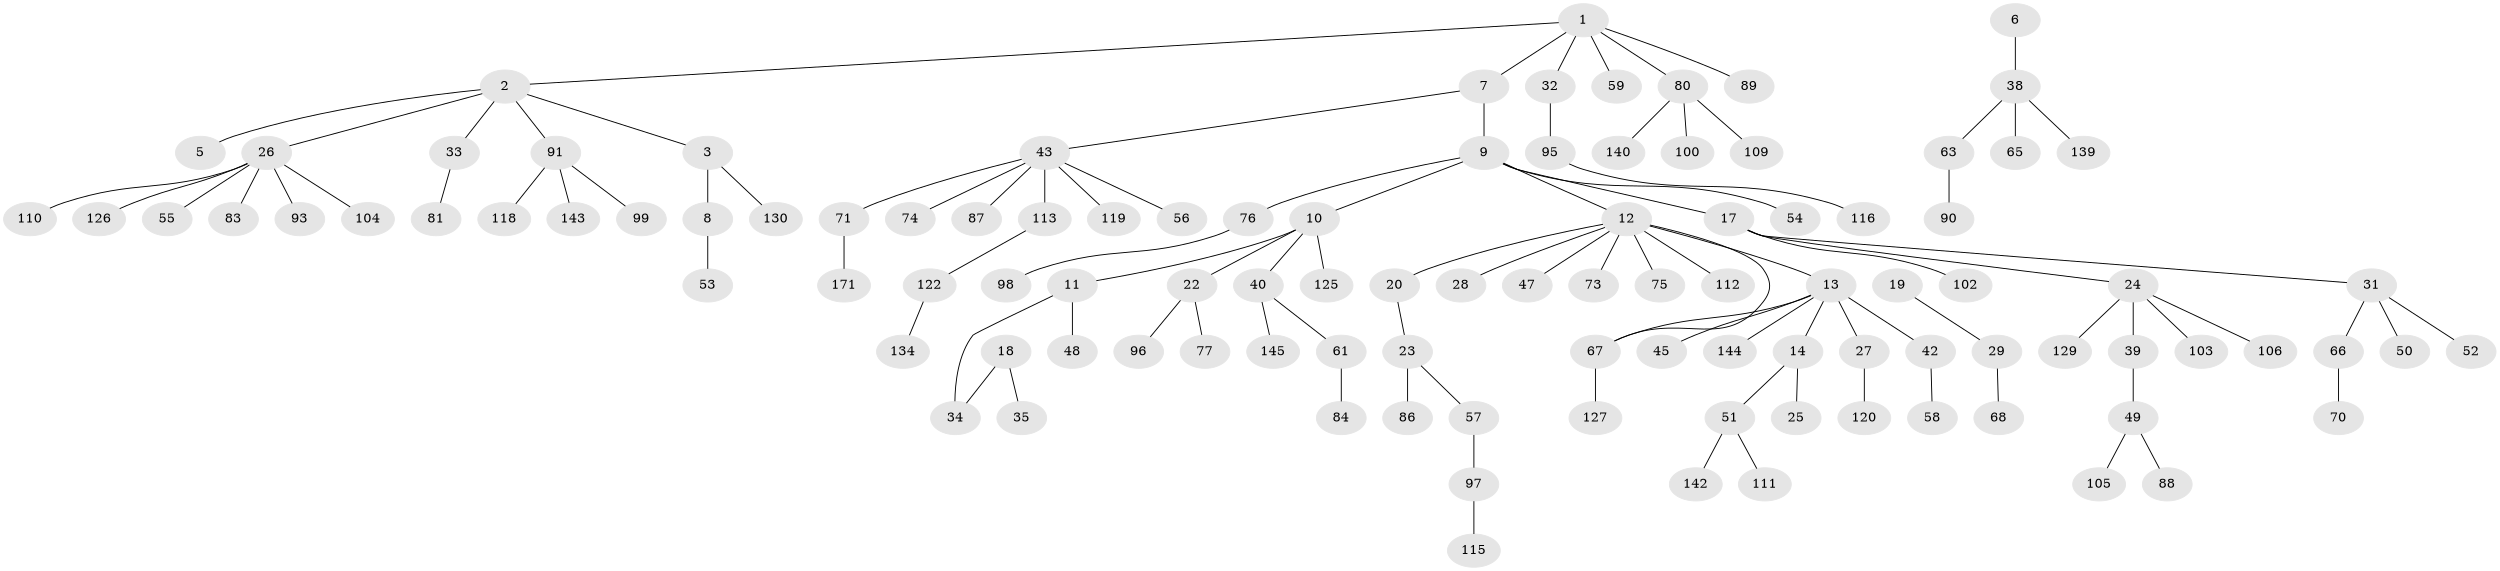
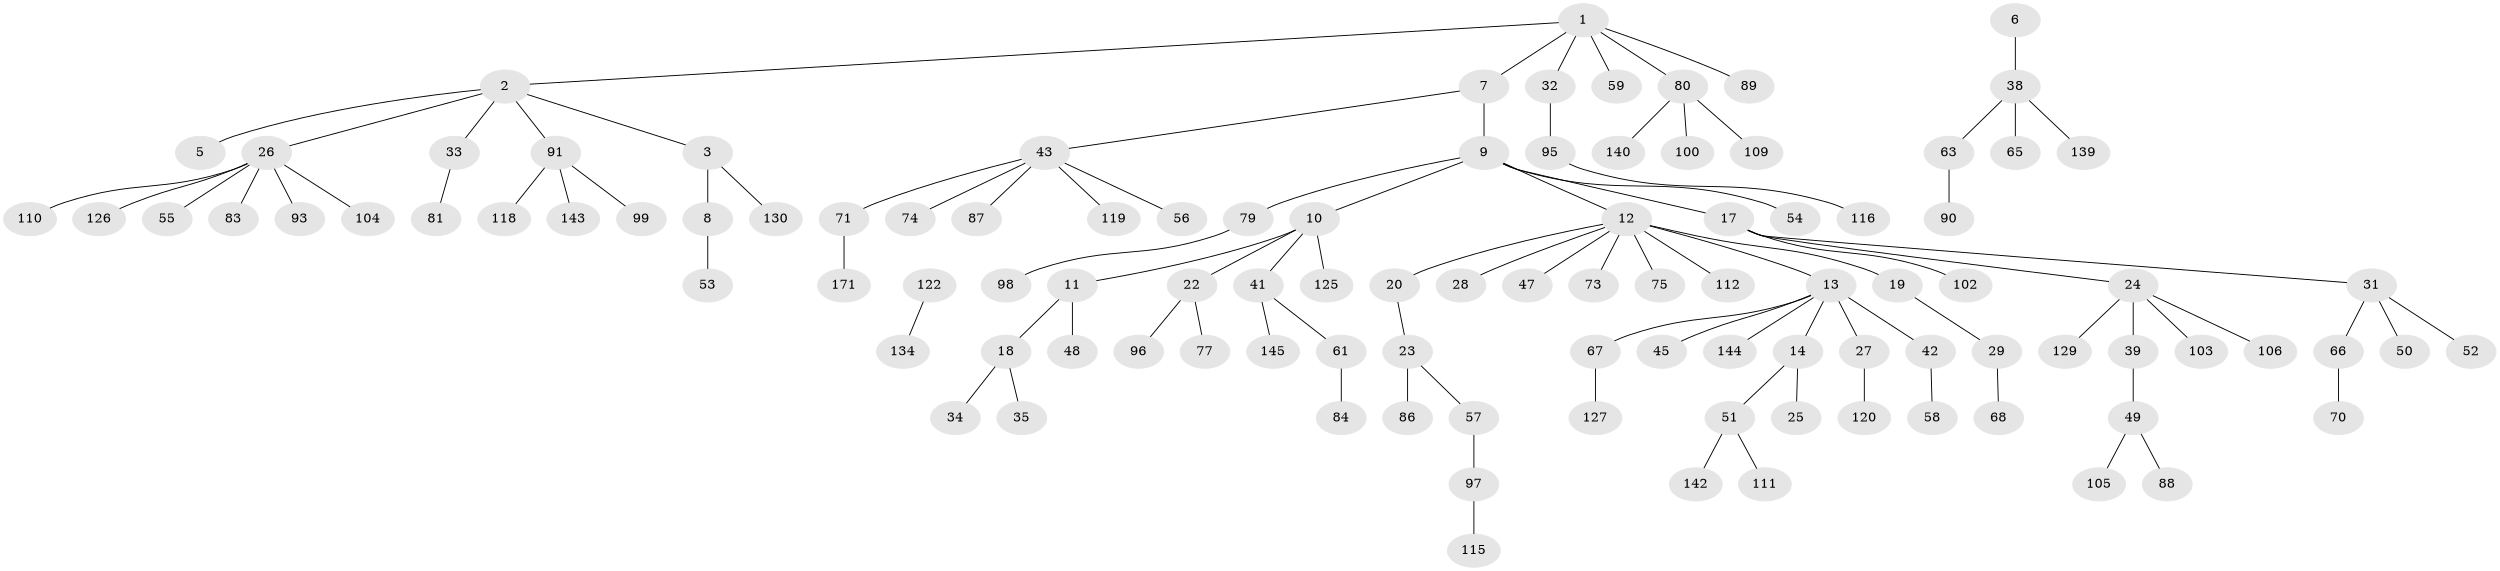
  graph {
    node [color=gray90 style=filled]
    1 [super="+4"]
    2
    7 [super="+16"]
    32
    59
    80 [super="+85"]
    89
    3 [super="+79"]
    5 [super="+131"]
    26 [super="+72"]
    33
    91
    6 [super="+36"]
    38 [super="+141"]
    9 [super="+44"]
    43 [super="+64"]
    95 [super="+123"]
    100
    109
    140
    8
    130
    55
    83
    93
    104
    110
    126
    81
    99
    118
    143
    53
    63
    65 [super="+132"]
    139
    10 [super="+21"]
    12 [super="+30"]
    17 [super="+37"]
    54
-   76 [super="+108"]
+   76 [super="+108" label=79]
    56
    71
    74 [super="+117"]
    87
-   113
    119
    11
    22 [super="+69"]
-   41 [super="+128" label=40]
+   41 [super="+128"]
    125
    13 [super="+15"]
    19
    20
    28
    47
    73
    75
    112
    24 [super="+78"]
    31
    102
    98
    18 [super="+40"]
    48
    77
    96
    61
    145
    34
    35
    14 [super="+60"]
    27 [super="+62"]
    42
    45
    67 [super="+121"]
    144
    29 [super="+46"]
    23
    25 [super="+114"]
    51 [super="+82"]
    120 [super="+135"]
    58
    127 [super="+133"]
    111
    142
    39
    103
    106
    129
    50 [super="+124"]
    52 [super="+107"]
    66
    68
    57 [super="+138"]
    86
    97
    49 [super="+92"]
    70 [super="+94"]
    116
    90
    88
    105
    84
    n105 [label=171]
    122 [super="+136"]
    115 [super="+146"]
    134
    1 -- 2
    1 -- 7
    1 -- 32
    1 -- 59
    1 -- 80
    1 -- 89
    2 -- 3
    2 -- 5
    2 -- 26
    2 -- 33
    2 -- 91
    7 -- 9
    7 -- 43
    32 -- 95
    80 -- 100
    80 -- 109
    80 -- 140
    3 -- 8
    3 -- 130
    26 -- 55
    26 -- 83
    26 -- 93
    26 -- 104
    26 -- 110
    26 -- 126
    33 -- 81
    91 -- 99
    91 -- 118
    91 -- 143
    6 -- 38
    38 -- 63
    38 -- 65
    38 -- 139
    9 -- 10
    9 -- 12
    9 -- 17
    9 -- 54
    9 -- 76
    43 -- 56
    43 -- 71
    43 -- 74
    43 -- 87
-   43 -- 113
    43 -- 119
    95 -- 116
    8 -- 53
    63 -- 90
    10 -- 11
    10 -- 22
    10 -- 41
    10 -- 125
    12 -- 13
-   12 -- 67
+   12 -- 19
    12 -- 20
    12 -- 28
    12 -- 47
    12 -- 73
    12 -- 75
    12 -- 112
    17 -- 24
    17 -- 31
    17 -- 102
    76 -- 98
    71 -- n105
-   113 -- 122
-   11 -- 34
+   11 -- 18
    11 -- 48
    22 -- 77
    22 -- 96
    41 -- 61
    41 -- 145
    13 -- 14
    13 -- 27
    13 -- 42
    13 -- 45
    13 -- 67
    13 -- 144
    19 -- 29
    20 -- 23
    24 -- 39
    24 -- 103
    24 -- 106
    24 -- 129
    31 -- 50
    31 -- 52
    31 -- 66
    18 -- 34
    18 -- 35
    61 -- 84
    14 -- 25
    14 -- 51
    27 -- 120
    42 -- 58
    67 -- 127
    29 -- 68
    23 -- 57
    23 -- 86
    51 -- 111
    51 -- 142
    39 -- 49
    66 -- 70
    57 -- 97
    97 -- 115
    49 -- 88
    49 -- 105
    122 -- 134
  }
